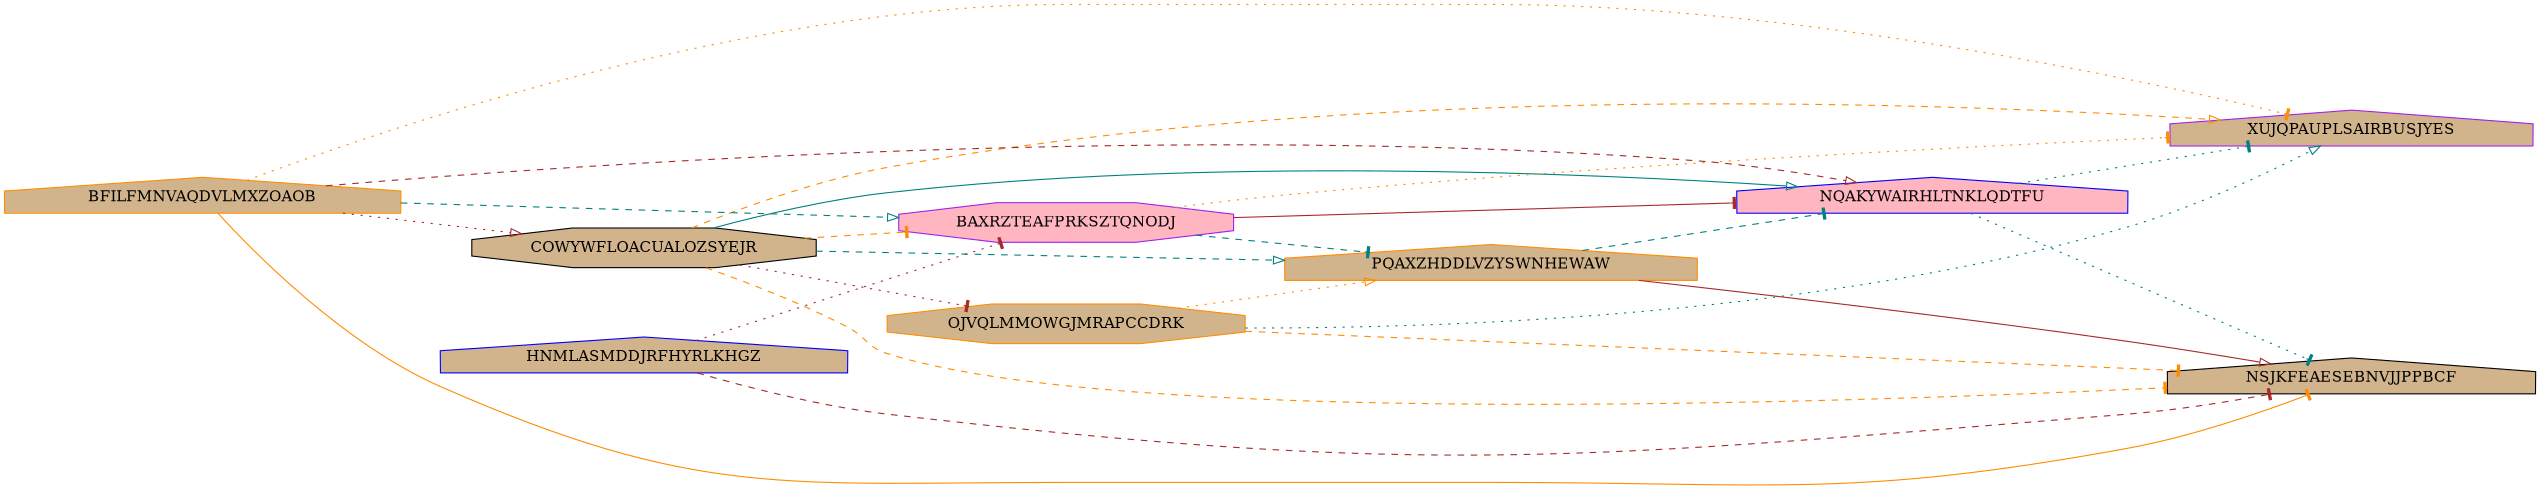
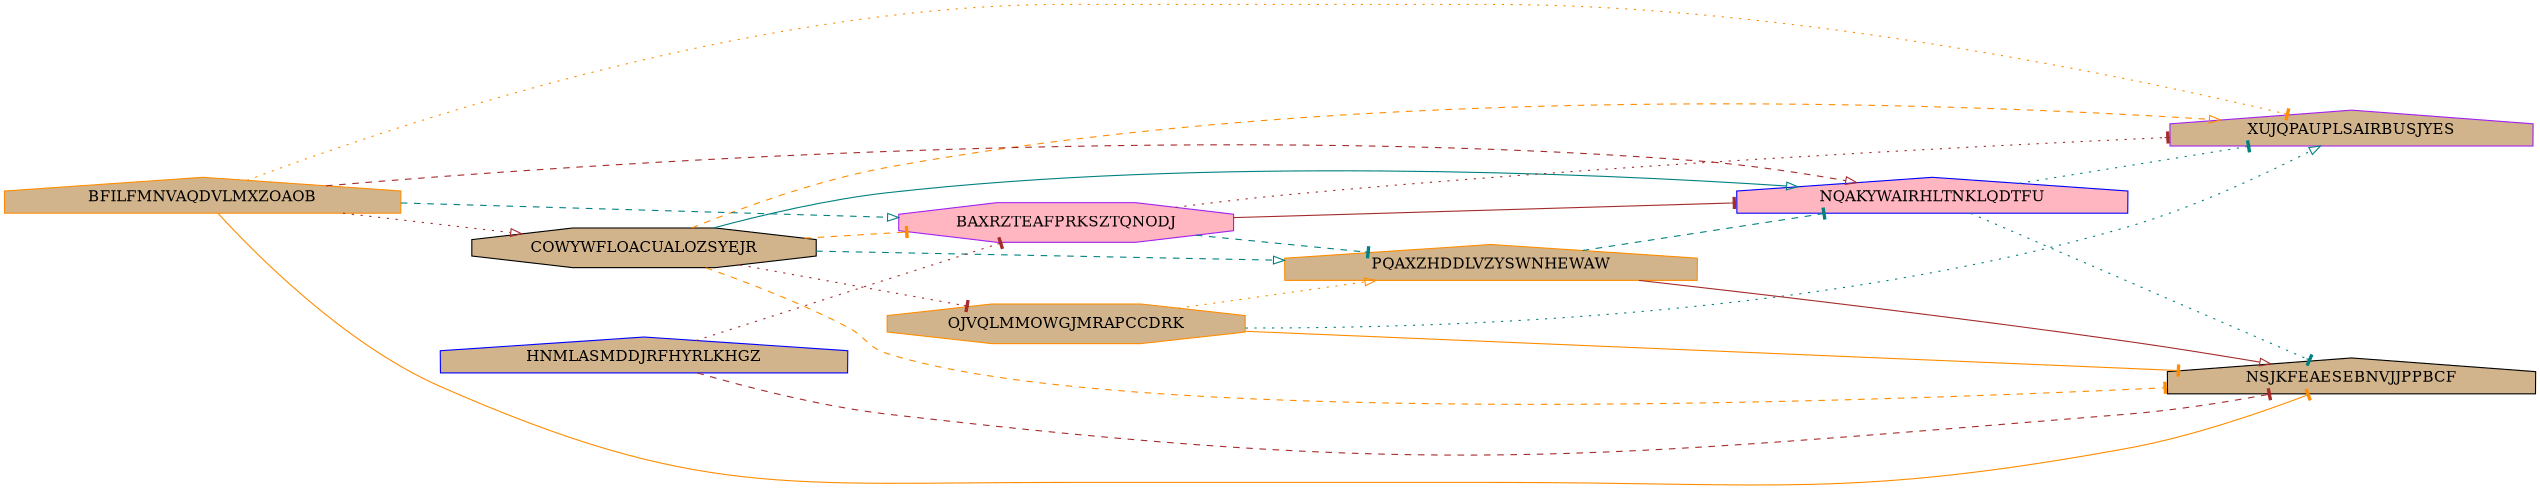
  digraph {
    rankdir=LR
    node [Weight=16 color=darkorange fillcolor=tan shape=house style=filled]
    edge [Weight=10 arrowhead=tee color=teal style=dashed]
    COWYWFLOACUALOZSYEJR [Weight=10 color=black shape=octagon]
    BFILFMNVAQDVLMXZOAOB
    NQAKYWAIRHLTNKLQDTFU [color=blue fillcolor=lightpink]
    NSJKFEAESEBNVJJPPBCF [Weight=18 color=black]
    XUJQPAUPLSAIRBUSJYES [Weight=15 color=purple]
    BAXRZTEAFPRKSZTQNODJ [Weight=14 color=purple fillcolor=lightpink shape=octagon]
    OJVQLMMOWGJMRAPCCDRK [Weight=14 shape=octagon]
    PQAXZHDDLVZYSWNHEWAW [Weight=20]
    HNMLASMDDJRFHYRLKHGZ [Weight=17 color=blue]
    COWYWFLOACUALOZSYEJR -> NQAKYWAIRHLTNKLQDTFU [Weight=17 arrowhead=onormal style=solid]
    COWYWFLOACUALOZSYEJR -> NSJKFEAESEBNVJJPPBCF [color=darkorange]
    COWYWFLOACUALOZSYEJR -> XUJQPAUPLSAIRBUSJYES [Weight=15 arrowhead=onormal color=darkorange]
    COWYWFLOACUALOZSYEJR -> BAXRZTEAFPRKSZTQNODJ [color=darkorange]
    COWYWFLOACUALOZSYEJR -> OJVQLMMOWGJMRAPCCDRK [Weight=18 color=brown style=dotted]
    COWYWFLOACUALOZSYEJR -> PQAXZHDDLVZYSWNHEWAW [arrowhead=onormal]
    BFILFMNVAQDVLMXZOAOB -> COWYWFLOACUALOZSYEJR [Weight=12 arrowhead=onormal color=brown style=dotted]
    BFILFMNVAQDVLMXZOAOB -> NQAKYWAIRHLTNKLQDTFU [Weight=16 arrowhead=onormal color=brown]
    BFILFMNVAQDVLMXZOAOB -> NSJKFEAESEBNVJJPPBCF [color=darkorange style=solid]
    BFILFMNVAQDVLMXZOAOB -> XUJQPAUPLSAIRBUSJYES [Weight=15 color=darkorange style=dotted]
    BFILFMNVAQDVLMXZOAOB -> BAXRZTEAFPRKSZTQNODJ [Weight=19 arrowhead=onormal]
    NQAKYWAIRHLTNKLQDTFU -> NSJKFEAESEBNVJJPPBCF [Weight=15 style=dotted]
    NQAKYWAIRHLTNKLQDTFU -> XUJQPAUPLSAIRBUSJYES [Weight=11 style=dotted]
    BAXRZTEAFPRKSZTQNODJ -> NQAKYWAIRHLTNKLQDTFU [Weight=11 color=brown style=solid]
-   BAXRZTEAFPRKSZTQNODJ -> XUJQPAUPLSAIRBUSJYES [Weight=17 color=darkorange style=dotted]
+   BAXRZTEAFPRKSZTQNODJ -> XUJQPAUPLSAIRBUSJYES [Weight=17 color=brown style=dotted]
    BAXRZTEAFPRKSZTQNODJ -> PQAXZHDDLVZYSWNHEWAW [Weight=16]
-   OJVQLMMOWGJMRAPCCDRK -> NSJKFEAESEBNVJJPPBCF [color=darkorange]
+   OJVQLMMOWGJMRAPCCDRK -> NSJKFEAESEBNVJJPPBCF [color=darkorange style=solid]
    OJVQLMMOWGJMRAPCCDRK -> XUJQPAUPLSAIRBUSJYES [Weight=18 arrowhead=onormal style=dotted]
    OJVQLMMOWGJMRAPCCDRK -> PQAXZHDDLVZYSWNHEWAW [Weight=19 arrowhead=onormal color=darkorange style=dotted]
    PQAXZHDDLVZYSWNHEWAW -> NQAKYWAIRHLTNKLQDTFU [Weight=17]
    PQAXZHDDLVZYSWNHEWAW -> NSJKFEAESEBNVJJPPBCF [Weight=14 arrowhead=onormal color=brown style=solid]
    HNMLASMDDJRFHYRLKHGZ -> NSJKFEAESEBNVJJPPBCF [Weight=16 color=brown]
    HNMLASMDDJRFHYRLKHGZ -> BAXRZTEAFPRKSZTQNODJ [Weight=13 color=brown style=dotted]
  }
